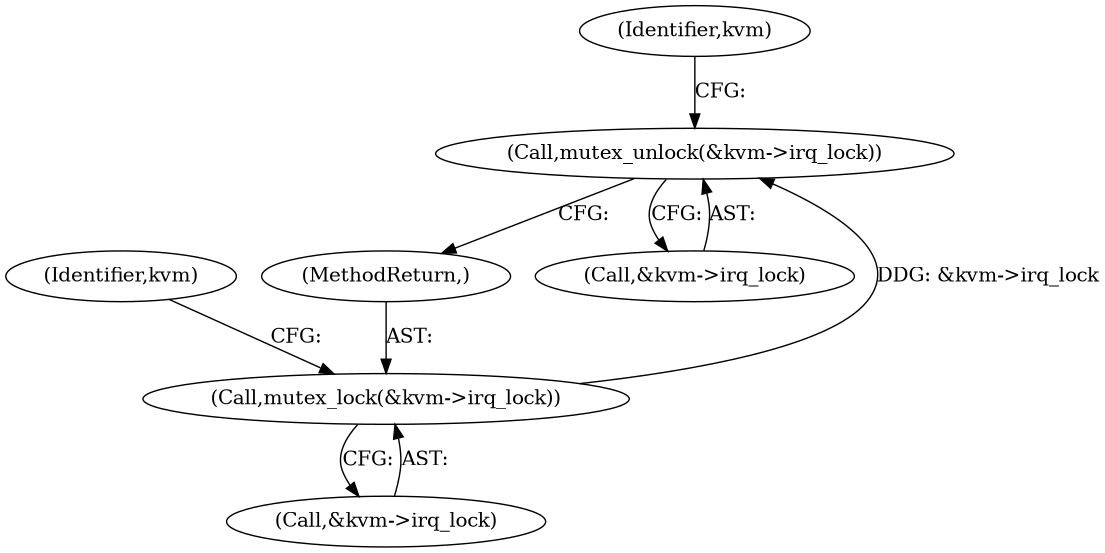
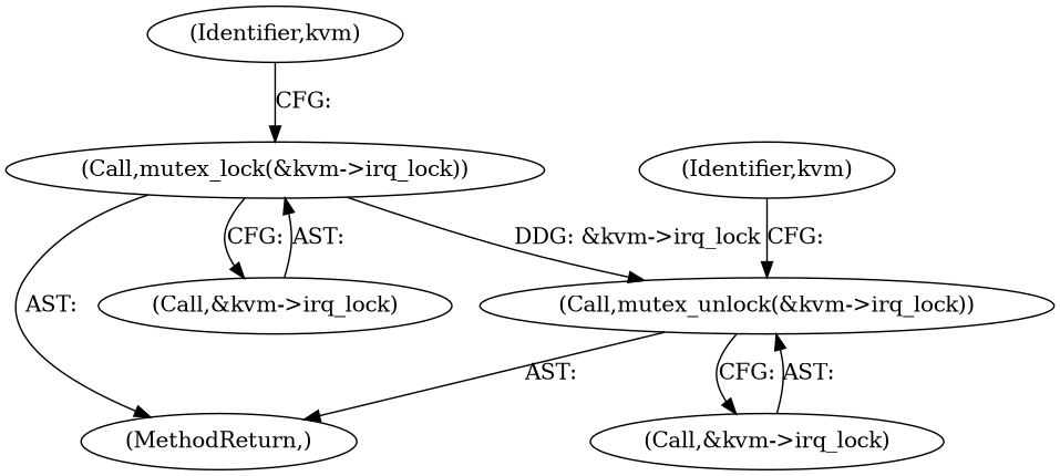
  digraph {
    n1 [label="(Call,mutex_unlock(&kvm->irq_lock))"]
    n2 [label="(MethodReturn,)"]
    n3 [label="(Call,&kvm->irq_lock)"]
    n4 [label="(Call,mutex_lock(&kvm->irq_lock))"]
    n5 [label="(Call,&kvm->irq_lock)"]
    n6 [label="(Identifier,kvm)"]
    n7 [label="(Identifier,kvm)"]
-   n1 -> n2 [label="CFG: "]
+   n1 -> n2 [label="AST: "]
    n1 -> n3 [label="CFG: "]
    n3 -> n1 [label="AST: "]
    n4 -> n1 [label="DDG: &kvm->irq_lock"]
-   n2 -> n4 [label="AST: "]
+   n4 -> n2 [label="AST: "]
    n4 -> n5 [label="CFG: "]
    n5 -> n4 [label="AST: "]
    n6 -> n4 [label="CFG: "]
    n7 -> n1 [label="CFG: "]
  }
